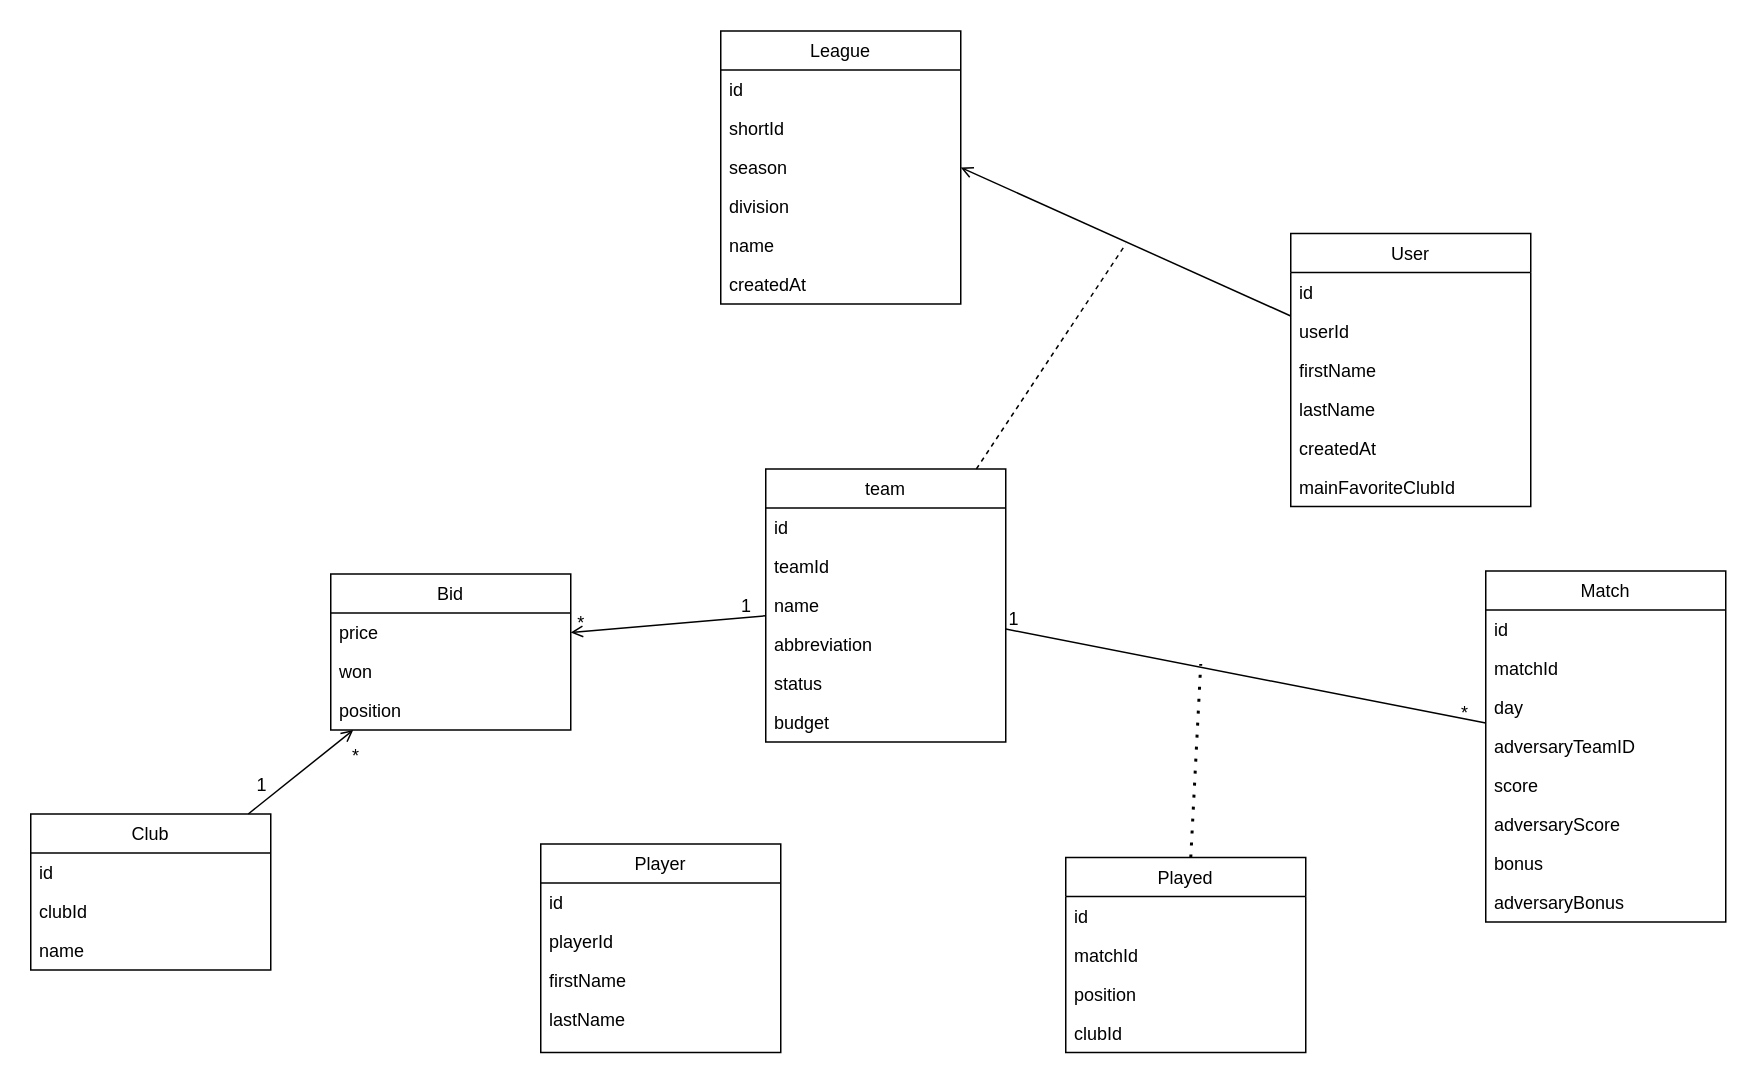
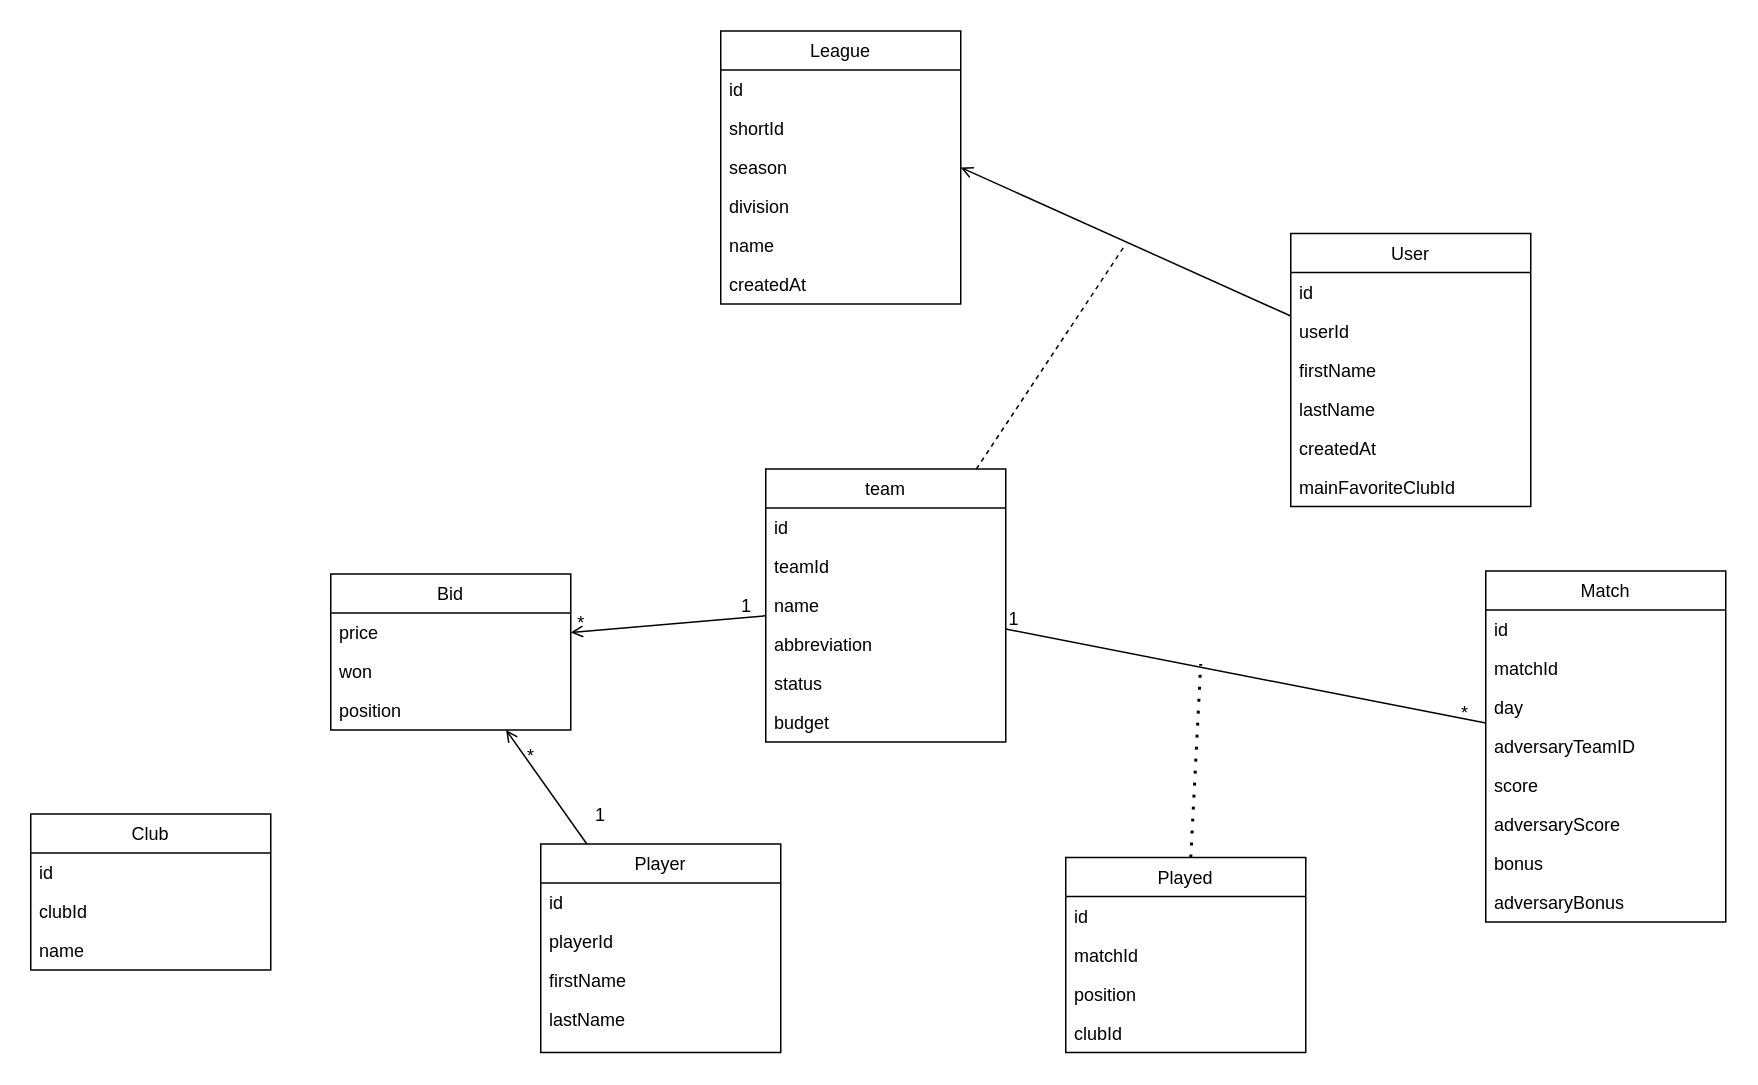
  <mxCell id="0" />
  <mxCell id="1" parent="0" />
  <mxCell id="2" value="League" style="swimlane;fontStyle=0;align=center;verticalAlign=top;childLayout=stackLayout;horizontal=1;startSize=26;horizontalStack=0;resizeParent=1;resizeLast=0;collapsible=1;marginBottom=0;rounded=0;shadow=0;strokeWidth=1;" parent="1" vertex="1"><mxGeometry x="480" y="20" width="160" height="182" as="geometry"><mxRectangle x="230" y="140" width="160" height="26" as="alternateBounds" /></mxGeometry></mxCell>
  <mxCell id="3" value="id" style="text;align=left;verticalAlign=top;spacingLeft=4;spacingRight=4;overflow=hidden;rotatable=0;points=[[0,0.5],[1,0.5]];portConstraint=eastwest;" parent="2" vertex="1"><mxGeometry y="26" width="160" height="26" as="geometry" /></mxCell>
  <mxCell id="4" value="shortId" style="text;align=left;verticalAlign=top;spacingLeft=4;spacingRight=4;overflow=hidden;rotatable=0;points=[[0,0.5],[1,0.5]];portConstraint=eastwest;rounded=0;shadow=0;html=0;" parent="2" vertex="1"><mxGeometry y="52" width="160" height="26" as="geometry" /></mxCell>
  <mxCell id="5" value="season" style="text;align=left;verticalAlign=top;spacingLeft=4;spacingRight=4;overflow=hidden;rotatable=0;points=[[0,0.5],[1,0.5]];portConstraint=eastwest;rounded=0;shadow=0;html=0;" vertex="1" parent="2"><mxGeometry y="78" width="160" height="26" as="geometry" /></mxCell>
  <mxCell id="6" value="division" style="text;align=left;verticalAlign=top;spacingLeft=4;spacingRight=4;overflow=hidden;rotatable=0;points=[[0,0.5],[1,0.5]];portConstraint=eastwest;rounded=0;shadow=0;html=0;" vertex="1" parent="2"><mxGeometry y="104" width="160" height="26" as="geometry" /></mxCell>
  <mxCell id="7" value="name" style="text;align=left;verticalAlign=top;spacingLeft=4;spacingRight=4;overflow=hidden;rotatable=0;points=[[0,0.5],[1,0.5]];portConstraint=eastwest;rounded=0;shadow=0;html=0;" vertex="1" parent="2"><mxGeometry y="130" width="160" height="26" as="geometry" /></mxCell>
  <mxCell id="8" value="createdAt" style="text;align=left;verticalAlign=top;spacingLeft=4;spacingRight=4;overflow=hidden;rotatable=0;points=[[0,0.5],[1,0.5]];portConstraint=eastwest;rounded=0;shadow=0;html=0;" vertex="1" parent="2"><mxGeometry y="156" width="160" height="26" as="geometry" /></mxCell>
  <mxCell id="9" value="Club" style="swimlane;fontStyle=0;align=center;verticalAlign=top;childLayout=stackLayout;horizontal=1;startSize=26;horizontalStack=0;resizeParent=1;resizeLast=0;collapsible=1;marginBottom=0;rounded=0;shadow=0;strokeWidth=1;" parent="1" vertex="1"><mxGeometry x="20" y="542" width="160" height="104" as="geometry"><mxRectangle x="130" y="380" width="160" height="26" as="alternateBounds" /></mxGeometry></mxCell>
  <mxCell id="10" value="id" style="text;align=left;verticalAlign=top;spacingLeft=4;spacingRight=4;overflow=hidden;rotatable=0;points=[[0,0.5],[1,0.5]];portConstraint=eastwest;" parent="9" vertex="1"><mxGeometry y="26" width="160" height="26" as="geometry" /></mxCell>
  <mxCell id="11" value="clubId" style="text;align=left;verticalAlign=top;spacingLeft=4;spacingRight=4;overflow=hidden;rotatable=0;points=[[0,0.5],[1,0.5]];portConstraint=eastwest;" vertex="1" parent="9"><mxGeometry y="52" width="160" height="26" as="geometry" /></mxCell>
  <mxCell id="12" value="name" style="text;align=left;verticalAlign=top;spacingLeft=4;spacingRight=4;overflow=hidden;rotatable=0;points=[[0,0.5],[1,0.5]];portConstraint=eastwest;" vertex="1" parent="9"><mxGeometry y="78" width="160" height="26" as="geometry" /></mxCell>
  <mxCell id="13" value="Player" style="swimlane;fontStyle=0;align=center;verticalAlign=top;childLayout=stackLayout;horizontal=1;startSize=26;horizontalStack=0;resizeParent=1;resizeLast=0;collapsible=1;marginBottom=0;rounded=0;shadow=0;strokeWidth=1;" vertex="1" parent="1"><mxGeometry x="360" y="562" width="160" height="139" as="geometry"><mxRectangle x="130" y="380" width="160" height="26" as="alternateBounds" /></mxGeometry></mxCell>
  <mxCell id="14" value="id" style="text;align=left;verticalAlign=top;spacingLeft=4;spacingRight=4;overflow=hidden;rotatable=0;points=[[0,0.5],[1,0.5]];portConstraint=eastwest;" vertex="1" parent="13"><mxGeometry y="26" width="160" height="26" as="geometry" /></mxCell>
  <mxCell id="15" value="playerId" style="text;align=left;verticalAlign=top;spacingLeft=4;spacingRight=4;overflow=hidden;rotatable=0;points=[[0,0.5],[1,0.5]];portConstraint=eastwest;" vertex="1" parent="13"><mxGeometry y="52" width="160" height="26" as="geometry" /></mxCell>
  <mxCell id="16" value="firstName" style="text;align=left;verticalAlign=top;spacingLeft=4;spacingRight=4;overflow=hidden;rotatable=0;points=[[0,0.5],[1,0.5]];portConstraint=eastwest;" vertex="1" parent="13"><mxGeometry y="78" width="160" height="26" as="geometry" /></mxCell>
  <mxCell id="17" value="lastName" style="text;align=left;verticalAlign=top;spacingLeft=4;spacingRight=4;overflow=hidden;rotatable=0;points=[[0,0.5],[1,0.5]];portConstraint=eastwest;" vertex="1" parent="13"><mxGeometry y="104" width="160" height="26" as="geometry" /></mxCell>
  <mxCell id="18" value="User" style="swimlane;fontStyle=0;align=center;verticalAlign=top;childLayout=stackLayout;horizontal=1;startSize=26;horizontalStack=0;resizeParent=1;resizeLast=0;collapsible=1;marginBottom=0;rounded=0;shadow=0;strokeWidth=1;" vertex="1" parent="1"><mxGeometry x="860" y="155" width="160" height="182" as="geometry"><mxRectangle x="130" y="380" width="160" height="26" as="alternateBounds" /></mxGeometry></mxCell>
  <mxCell id="19" value="id" style="text;align=left;verticalAlign=top;spacingLeft=4;spacingRight=4;overflow=hidden;rotatable=0;points=[[0,0.5],[1,0.5]];portConstraint=eastwest;" vertex="1" parent="18"><mxGeometry y="26" width="160" height="26" as="geometry" /></mxCell>
  <mxCell id="20" value="userId" style="text;align=left;verticalAlign=top;spacingLeft=4;spacingRight=4;overflow=hidden;rotatable=0;points=[[0,0.5],[1,0.5]];portConstraint=eastwest;" vertex="1" parent="18"><mxGeometry y="52" width="160" height="26" as="geometry" /></mxCell>
  <mxCell id="21" value="firstName" style="text;align=left;verticalAlign=top;spacingLeft=4;spacingRight=4;overflow=hidden;rotatable=0;points=[[0,0.5],[1,0.5]];portConstraint=eastwest;" vertex="1" parent="18"><mxGeometry y="78" width="160" height="26" as="geometry" /></mxCell>
  <mxCell id="22" value="lastName" style="text;align=left;verticalAlign=top;spacingLeft=4;spacingRight=4;overflow=hidden;rotatable=0;points=[[0,0.5],[1,0.5]];portConstraint=eastwest;" vertex="1" parent="18"><mxGeometry y="104" width="160" height="26" as="geometry" /></mxCell>
  <mxCell id="23" value="createdAt" style="text;align=left;verticalAlign=top;spacingLeft=4;spacingRight=4;overflow=hidden;rotatable=0;points=[[0,0.5],[1,0.5]];portConstraint=eastwest;" vertex="1" parent="18"><mxGeometry y="130" width="160" height="26" as="geometry" /></mxCell>
  <mxCell id="24" value="mainFavoriteClubId&#10;" style="text;align=left;verticalAlign=top;spacingLeft=4;spacingRight=4;overflow=hidden;rotatable=0;points=[[0,0.5],[1,0.5]];portConstraint=eastwest;" vertex="1" parent="18"><mxGeometry y="156" width="160" height="26" as="geometry" /></mxCell>
  <mxCell id="25" value="team" style="swimlane;fontStyle=0;align=center;verticalAlign=top;childLayout=stackLayout;horizontal=1;startSize=26;horizontalStack=0;resizeParent=1;resizeLast=0;collapsible=1;marginBottom=0;rounded=0;shadow=0;strokeWidth=1;" vertex="1" parent="1"><mxGeometry x="510" y="312" width="160" height="182" as="geometry"><mxRectangle x="130" y="380" width="160" height="26" as="alternateBounds" /></mxGeometry></mxCell>
  <mxCell id="26" value="id" style="text;align=left;verticalAlign=top;spacingLeft=4;spacingRight=4;overflow=hidden;rotatable=0;points=[[0,0.5],[1,0.5]];portConstraint=eastwest;" vertex="1" parent="25"><mxGeometry y="26" width="160" height="26" as="geometry" /></mxCell>
  <mxCell id="27" value="teamId" style="text;align=left;verticalAlign=top;spacingLeft=4;spacingRight=4;overflow=hidden;rotatable=0;points=[[0,0.5],[1,0.5]];portConstraint=eastwest;" vertex="1" parent="25"><mxGeometry y="52" width="160" height="26" as="geometry" /></mxCell>
  <mxCell id="28" value="name" style="text;align=left;verticalAlign=top;spacingLeft=4;spacingRight=4;overflow=hidden;rotatable=0;points=[[0,0.5],[1,0.5]];portConstraint=eastwest;" vertex="1" parent="25"><mxGeometry y="78" width="160" height="26" as="geometry" /></mxCell>
  <mxCell id="29" value="abbreviation" style="text;align=left;verticalAlign=top;spacingLeft=4;spacingRight=4;overflow=hidden;rotatable=0;points=[[0,0.5],[1,0.5]];portConstraint=eastwest;" vertex="1" parent="25"><mxGeometry y="104" width="160" height="26" as="geometry" /></mxCell>
  <mxCell id="30" value="status" style="text;align=left;verticalAlign=top;spacingLeft=4;spacingRight=4;overflow=hidden;rotatable=0;points=[[0,0.5],[1,0.5]];portConstraint=eastwest;" vertex="1" parent="25"><mxGeometry y="130" width="160" height="26" as="geometry" /></mxCell>
  <mxCell id="31" value="budget" style="text;align=left;verticalAlign=top;spacingLeft=4;spacingRight=4;overflow=hidden;rotatable=0;points=[[0,0.5],[1,0.5]];portConstraint=eastwest;" vertex="1" parent="25"><mxGeometry y="156" width="160" height="26" as="geometry" /></mxCell>
  <mxCell id="32" value="" style="endArrow=open;shadow=0;strokeWidth=1;rounded=0;endFill=1;elbow=vertical;entryX=1;entryY=0.5;entryDx=0;entryDy=0;" edge="1" parent="1" source="25"><mxGeometry relative="1" as="geometry"><mxPoint x="488" y="449.262" as="sourcePoint" /><mxPoint x="380" y="421" as="targetPoint" /><Array as="points" /></mxGeometry></mxCell>
  <mxCell id="33" value="1" style="resizable=0;align=left;verticalAlign=bottom;labelBackgroundColor=none;fontSize=12;" connectable="0" vertex="1" parent="32"><mxGeometry x="-1" relative="1" as="geometry"><mxPoint x="-18" y="2" as="offset" /></mxGeometry></mxCell>
  <mxCell id="34" value="*" style="resizable=0;align=right;verticalAlign=bottom;labelBackgroundColor=none;fontSize=12;" connectable="0" vertex="1" parent="32"><mxGeometry x="1" relative="1" as="geometry"><mxPoint x="10" y="2" as="offset" /></mxGeometry></mxCell>
  <mxCell id="35" value="Bid" style="swimlane;fontStyle=0;align=center;verticalAlign=top;childLayout=stackLayout;horizontal=1;startSize=26;horizontalStack=0;resizeParent=1;resizeParentMax=0;resizeLast=0;collapsible=1;marginBottom=0;" vertex="1" parent="1"><mxGeometry x="220" y="382" width="160" height="104" as="geometry" /></mxCell>
  <mxCell id="36" value="price" style="text;strokeColor=none;fillColor=none;align=left;verticalAlign=top;spacingLeft=4;spacingRight=4;overflow=hidden;rotatable=0;points=[[0,0.5],[1,0.5]];portConstraint=eastwest;" vertex="1" parent="35"><mxGeometry y="26" width="160" height="26" as="geometry" /></mxCell>
  <mxCell id="37" value="won" style="text;strokeColor=none;fillColor=none;align=left;verticalAlign=top;spacingLeft=4;spacingRight=4;overflow=hidden;rotatable=0;points=[[0,0.5],[1,0.5]];portConstraint=eastwest;" vertex="1" parent="35"><mxGeometry y="52" width="160" height="26" as="geometry" /></mxCell>
  <mxCell id="38" value="position" style="text;strokeColor=none;fillColor=none;align=left;verticalAlign=top;spacingLeft=4;spacingRight=4;overflow=hidden;rotatable=0;points=[[0,0.5],[1,0.5]];portConstraint=eastwest;" vertex="1" parent="35"><mxGeometry y="78" width="160" height="26" as="geometry" /></mxCell>
+ <mxCell id="39" value="" style="endArrow=open;shadow=0;strokeWidth=1;rounded=0;endFill=1;elbow=vertical;" edge="1" parent="1" source="13" target="35"><mxGeometry relative="1" as="geometry"><mxPoint x="567.785" y="554" as="sourcePoint" /><mxPoint x="504" y="631" as="targetPoint" /><Array as="points" /></mxGeometry></mxCell>
+ <mxCell id="40" value="1" style="resizable=0;align=left;verticalAlign=bottom;labelBackgroundColor=none;fontSize=12;" connectable="0" vertex="1" parent="39"><mxGeometry x="-1" relative="1" as="geometry"><mxPoint x="4" y="-11" as="offset" /></mxGeometry></mxCell>
+ <mxCell id="41" value="*" style="resizable=0;align=right;verticalAlign=bottom;labelBackgroundColor=none;fontSize=12;" connectable="0" vertex="1" parent="39"><mxGeometry x="1" relative="1" as="geometry"><mxPoint x="20" y="26" as="offset" /></mxGeometry></mxCell>
  <mxCell id="42" style="edgeStyle=none;rounded=0;orthogonalLoop=1;jettySize=auto;html=1;exitX=1;exitY=0.5;exitDx=0;exitDy=0;startArrow=open;startFill=0;endArrow=none;" edge="1" parent="1" source="5" target="18"><mxGeometry relative="1" as="geometry" /></mxCell>
  <mxCell id="43" value="" style="endArrow=none;dashed=1;html=1;rounded=0;" edge="1" parent="1" source="25"><mxGeometry width="50" height="50" relative="1" as="geometry"><mxPoint x="580" y="282" as="sourcePoint" /><mxPoint x="750" y="162" as="targetPoint" /></mxGeometry></mxCell>
  <mxCell id="44" value="Match" style="swimlane;fontStyle=0;align=center;verticalAlign=top;childLayout=stackLayout;horizontal=1;startSize=26;horizontalStack=0;resizeParent=1;resizeLast=0;collapsible=1;marginBottom=0;rounded=0;shadow=0;strokeWidth=1;" vertex="1" parent="1"><mxGeometry x="990" y="380" width="160" height="234" as="geometry"><mxRectangle x="130" y="380" width="160" height="26" as="alternateBounds" /></mxGeometry></mxCell>
  <mxCell id="45" value="id" style="text;align=left;verticalAlign=top;spacingLeft=4;spacingRight=4;overflow=hidden;rotatable=0;points=[[0,0.5],[1,0.5]];portConstraint=eastwest;" vertex="1" parent="44"><mxGeometry y="26" width="160" height="26" as="geometry" /></mxCell>
  <mxCell id="46" value="matchId" style="text;align=left;verticalAlign=top;spacingLeft=4;spacingRight=4;overflow=hidden;rotatable=0;points=[[0,0.5],[1,0.5]];portConstraint=eastwest;" vertex="1" parent="44"><mxGeometry y="52" width="160" height="26" as="geometry" /></mxCell>
  <mxCell id="47" value="day" style="text;align=left;verticalAlign=top;spacingLeft=4;spacingRight=4;overflow=hidden;rotatable=0;points=[[0,0.5],[1,0.5]];portConstraint=eastwest;" vertex="1" parent="44"><mxGeometry y="78" width="160" height="26" as="geometry" /></mxCell>
  <mxCell id="48" value="adversaryTeamID" style="text;align=left;verticalAlign=top;spacingLeft=4;spacingRight=4;overflow=hidden;rotatable=0;points=[[0,0.5],[1,0.5]];portConstraint=eastwest;" vertex="1" parent="44"><mxGeometry y="104" width="160" height="26" as="geometry" /></mxCell>
  <mxCell id="49" value="score" style="text;align=left;verticalAlign=top;spacingLeft=4;spacingRight=4;overflow=hidden;rotatable=0;points=[[0,0.5],[1,0.5]];portConstraint=eastwest;" vertex="1" parent="44"><mxGeometry y="130" width="160" height="26" as="geometry" /></mxCell>
  <mxCell id="50" value="adversaryScore" style="text;align=left;verticalAlign=top;spacingLeft=4;spacingRight=4;overflow=hidden;rotatable=0;points=[[0,0.5],[1,0.5]];portConstraint=eastwest;" vertex="1" parent="44"><mxGeometry y="156" width="160" height="26" as="geometry" /></mxCell>
  <mxCell id="51" value="bonus" style="text;align=left;verticalAlign=top;spacingLeft=4;spacingRight=4;overflow=hidden;rotatable=0;points=[[0,0.5],[1,0.5]];portConstraint=eastwest;" vertex="1" parent="44"><mxGeometry y="182" width="160" height="26" as="geometry" /></mxCell>
  <mxCell id="52" value="adversaryBonus" style="text;align=left;verticalAlign=top;spacingLeft=4;spacingRight=4;overflow=hidden;rotatable=0;points=[[0,0.5],[1,0.5]];portConstraint=eastwest;" vertex="1" parent="44"><mxGeometry y="208" width="160" height="26" as="geometry" /></mxCell>
  <mxCell id="53" value="" style="endArrow=none;shadow=0;strokeWidth=1;rounded=0;endFill=1;elbow=vertical;" edge="1" parent="1" source="44" target="25"><mxGeometry relative="1" as="geometry"><mxPoint x="600" y="504" as="sourcePoint" /><mxPoint x="504" y="631" as="targetPoint" /><Array as="points" /></mxGeometry></mxCell>
  <mxCell id="54" value="*" style="resizable=0;align=left;verticalAlign=bottom;labelBackgroundColor=none;fontSize=12;" connectable="0" vertex="1" parent="53"><mxGeometry x="-1" relative="1" as="geometry"><mxPoint x="-18" y="2" as="offset" /></mxGeometry></mxCell>
  <mxCell id="55" value="1" style="resizable=0;align=right;verticalAlign=bottom;labelBackgroundColor=none;fontSize=12;" connectable="0" vertex="1" parent="53"><mxGeometry x="1" relative="1" as="geometry"><mxPoint x="10" y="2" as="offset" /></mxGeometry></mxCell>
  <mxCell id="56" value="Played" style="swimlane;fontStyle=0;align=center;verticalAlign=top;childLayout=stackLayout;horizontal=1;startSize=26;horizontalStack=0;resizeParent=1;resizeLast=0;collapsible=1;marginBottom=0;rounded=0;shadow=0;strokeWidth=1;" vertex="1" parent="1"><mxGeometry x="710" y="571" width="160" height="130" as="geometry"><mxRectangle x="130" y="380" width="160" height="26" as="alternateBounds" /></mxGeometry></mxCell>
  <mxCell id="57" value="id" style="text;align=left;verticalAlign=top;spacingLeft=4;spacingRight=4;overflow=hidden;rotatable=0;points=[[0,0.5],[1,0.5]];portConstraint=eastwest;" vertex="1" parent="56"><mxGeometry y="26" width="160" height="26" as="geometry" /></mxCell>
  <mxCell id="58" value="matchId" style="text;align=left;verticalAlign=top;spacingLeft=4;spacingRight=4;overflow=hidden;rotatable=0;points=[[0,0.5],[1,0.5]];portConstraint=eastwest;" vertex="1" parent="56"><mxGeometry y="52" width="160" height="26" as="geometry" /></mxCell>
  <mxCell id="59" value="position" style="text;align=left;verticalAlign=top;spacingLeft=4;spacingRight=4;overflow=hidden;rotatable=0;points=[[0,0.5],[1,0.5]];portConstraint=eastwest;" vertex="1" parent="56"><mxGeometry y="78" width="160" height="26" as="geometry" /></mxCell>
  <mxCell id="60" value="clubId" style="text;align=left;verticalAlign=top;spacingLeft=4;spacingRight=4;overflow=hidden;rotatable=0;points=[[0,0.5],[1,0.5]];portConstraint=eastwest;" vertex="1" parent="56"><mxGeometry y="104" width="160" height="26" as="geometry" /></mxCell>
  <mxCell id="61" value="" style="endArrow=none;dashed=1;html=1;dashPattern=1 3;strokeWidth=2;rounded=0;" edge="1" parent="1" source="56"><mxGeometry width="50" height="50" relative="1" as="geometry"><mxPoint x="710" y="568" as="sourcePoint" /><mxPoint x="800" y="442" as="targetPoint" /></mxGeometry></mxCell>
  <mxCell id="62" style="edgeStyle=none;rounded=0;orthogonalLoop=1;jettySize=auto;html=1;exitX=0.75;exitY=0;exitDx=0;exitDy=0;startArrow=open;startFill=0;endArrow=none;endFill=0;" edge="1" parent="1" source="13" target="13"><mxGeometry relative="1" as="geometry" /></mxCell>
- <mxCell id="63" value="" style="endArrow=open;shadow=0;strokeWidth=1;rounded=0;endFill=1;elbow=vertical;" edge="1" parent="1" source="9" target="35"><mxGeometry relative="1" as="geometry"><mxPoint x="383.724" y="639" as="sourcePoint" /><mxPoint x="329.66" y="496" as="targetPoint" /><Array as="points" /></mxGeometry></mxCell>
- <mxCell id="64" value="1" style="resizable=0;align=left;verticalAlign=bottom;labelBackgroundColor=none;fontSize=12;" connectable="0" vertex="1" parent="63"><mxGeometry x="-1" relative="1" as="geometry"><mxPoint x="4" y="-11" as="offset" /></mxGeometry></mxCell>
- <mxCell id="65" value="*" style="resizable=0;align=right;verticalAlign=bottom;labelBackgroundColor=none;fontSize=12;" connectable="0" vertex="1" parent="63"><mxGeometry x="1" relative="1" as="geometry"><mxPoint x="5" y="26" as="offset" /></mxGeometry></mxCell>
